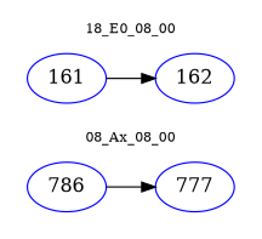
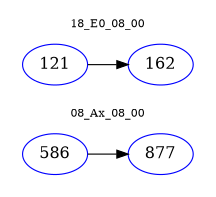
  digraph {
    rankdir=LR
    node [color=blue]
    edge [color=black]
-   n1 [label=786]
-   n2 [label=777]
-   n3 [label=161]
+   n1 [label=586]
+   n2 [label=877]
+   n3 [label=121]
    n4 [label=162]
    subgraph cluster_1 {
      color=white
      fontsize=10
      label="08_Ax_08_00"
      n1
      n2
    }
    subgraph cluster_2 {
      color=white
      fontsize=10
      label="18_E0_08_00"
      n3
      n4
    }
    n1 -> n2
    n3 -> n4
  }
